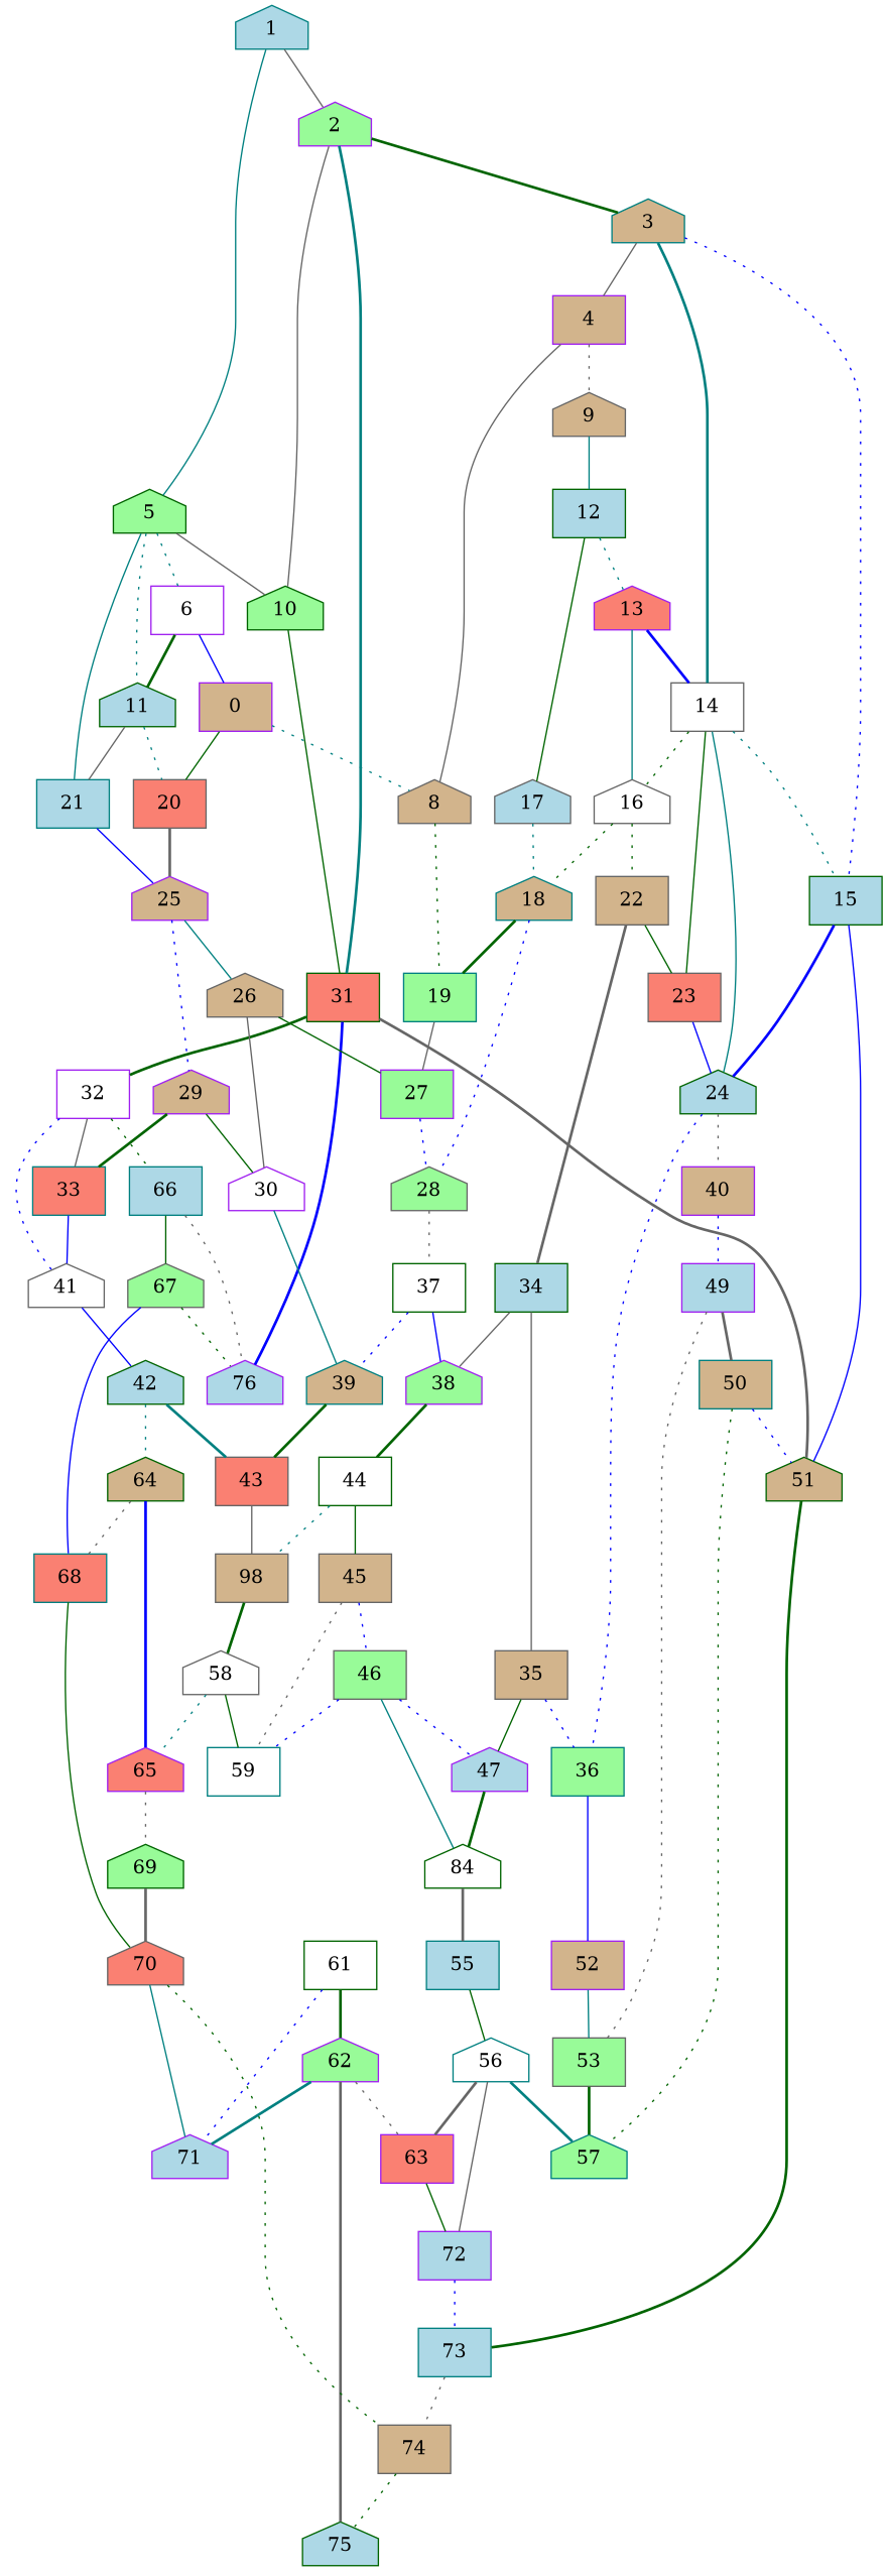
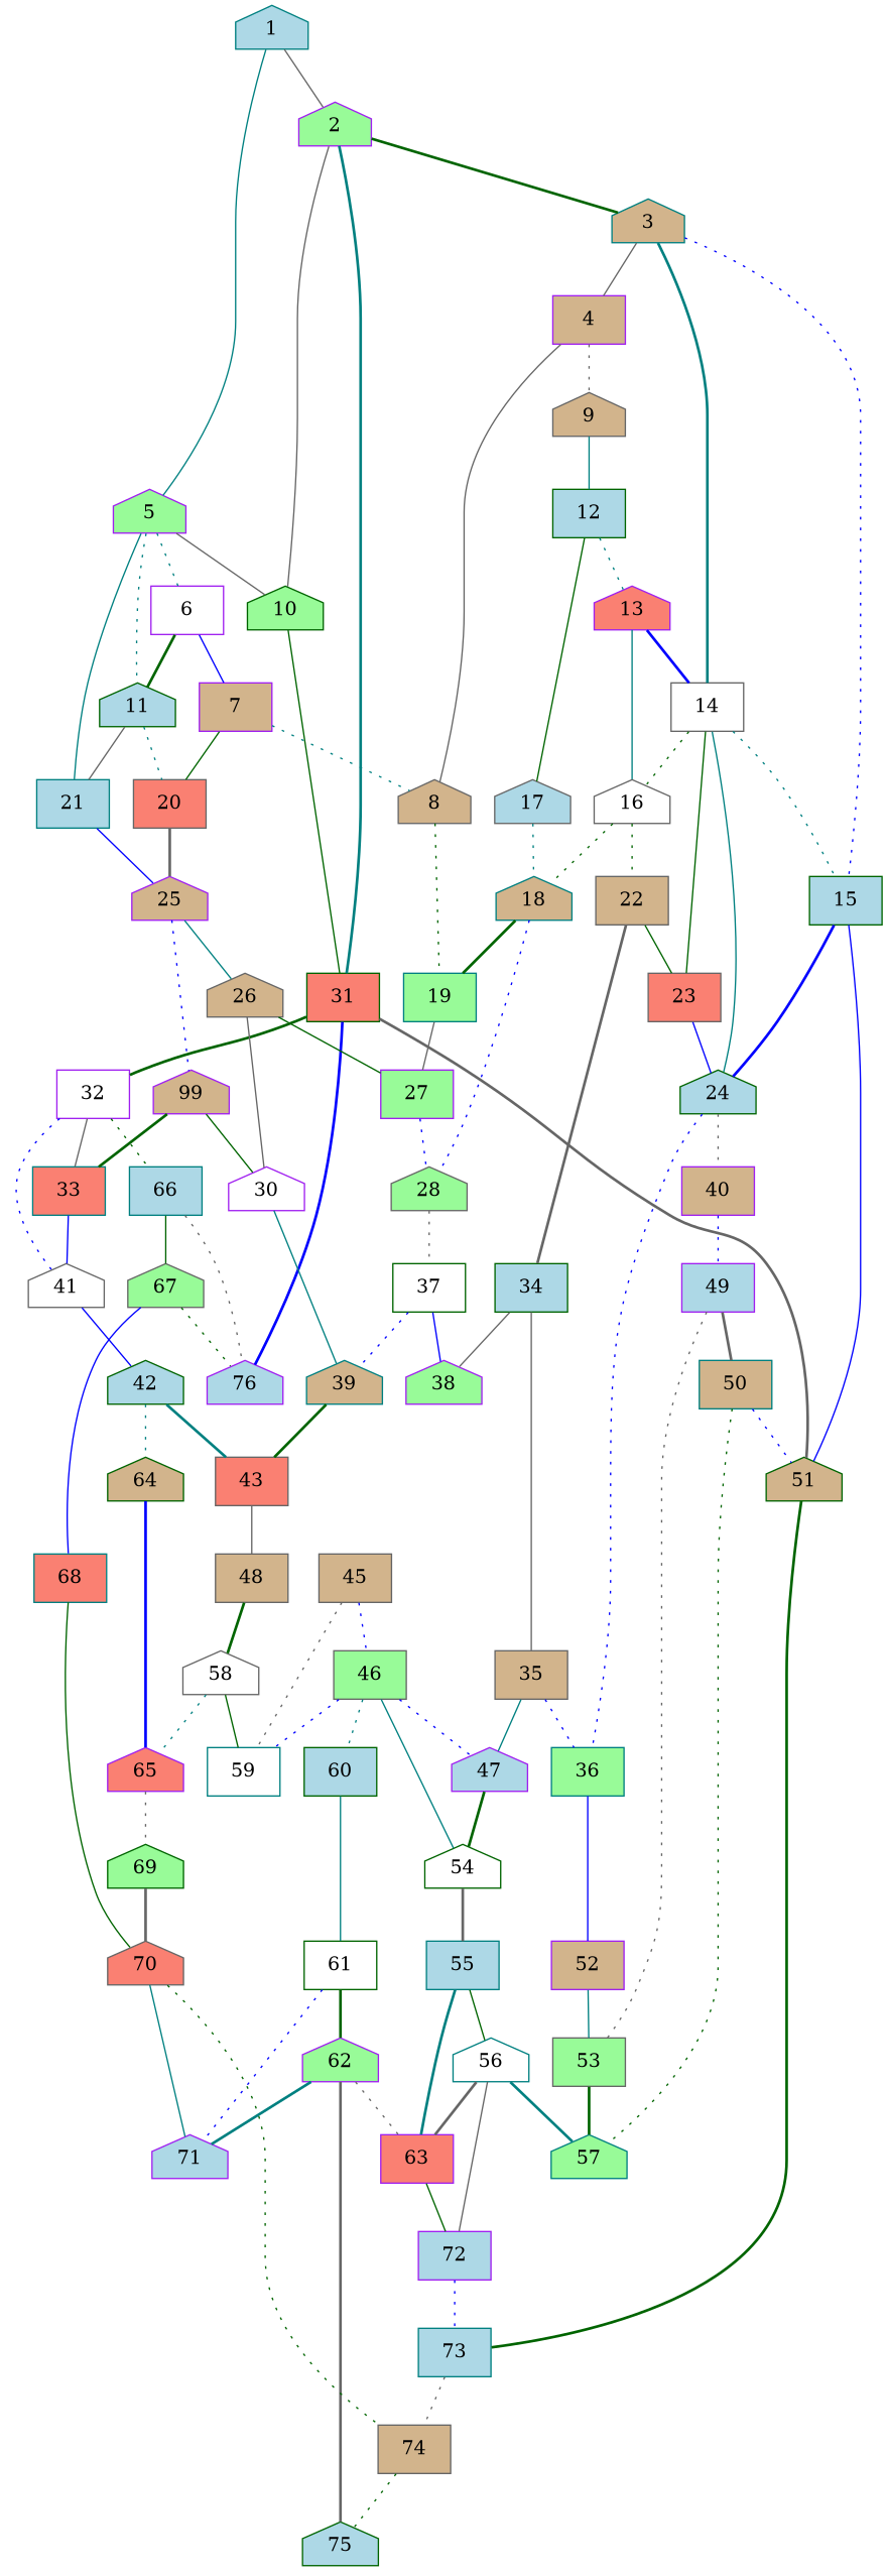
  graph {
    node [color=purple fillcolor=tan shape=box style=filled]
    edge [color=darkgreen style=solid weight=1.0]
    1 [color=teal fillcolor=lightblue shape=house]
    2 [fillcolor=palegreen shape=house]
-   5 [color=darkgreen fillcolor=palegreen shape=house]
+   5 [fillcolor=palegreen shape=house]
    3 [color=teal shape=house]
    10 [color=darkgreen fillcolor=palegreen shape=house]
    31 [color=darkgreen fillcolor=salmon]
    6 [fillcolor=white]
    11 [color=darkgreen fillcolor=lightblue shape=house]
    21 [color=teal fillcolor=lightblue]
    4
    14 [color=gray40 fillcolor=white]
    15 [color=darkgreen fillcolor=lightblue]
    51 [color=darkgreen shape=house]
    32 [fillcolor=white]
    76 [fillcolor=lightblue shape=house]
    8 [color=gray40 shape=house]
    9 [color=gray40 shape=house]
    16 [color=gray40 fillcolor=white shape=house]
    23 [color=gray40 fillcolor=salmon]
    24 [color=darkgreen fillcolor=lightblue shape=house]
    19 [color=teal fillcolor=palegreen]
    12 [color=darkgreen fillcolor=lightblue]
-   7 [label=0]
+   7
    20 [color=gray40 fillcolor=salmon]
    25 [shape=house]
    27 [fillcolor=palegreen]
    13 [fillcolor=salmon shape=house]
    17 [color=gray40 fillcolor=lightblue shape=house]
    18 [color=teal shape=house]
    22 [color=gray40]
    36 [color=teal fillcolor=palegreen]
    40
    73 [color=teal fillcolor=lightblue]
    28 [color=gray40 fillcolor=palegreen shape=house]
    34 [color=darkgreen fillcolor=lightblue]
    37 [color=darkgreen fillcolor=white]
    26 [color=gray40 shape=house]
-   29 [shape=house]
+   29 [shape=house label=99]
    35 [color=gray40]
    38 [fillcolor=palegreen shape=house]
    52
    49 [fillcolor=lightblue]
    30 [fillcolor=white shape=house]
    33 [color=teal fillcolor=salmon]
    39 [color=teal shape=house]
    41 [color=gray40 fillcolor=white shape=house]
    43 [color=gray40 fillcolor=salmon]
    66 [color=teal fillcolor=lightblue]
    42 [color=darkgreen fillcolor=lightblue shape=house]
    67 [color=gray40 fillcolor=palegreen shape=house]
    47 [fillcolor=lightblue shape=house]
-   44 [color=darkgreen fillcolor=white]
-   54 [color=darkgreen fillcolor=white shape=house label=84]
+   54 [color=darkgreen fillcolor=white shape=house]
    53 [color=gray40 fillcolor=palegreen]
-   48 [color=gray40 label=98]
+   48 [color=gray40]
    45 [color=gray40]
    50 [color=teal]
    64 [color=darkgreen shape=house]
    65 [fillcolor=salmon shape=house]
    68 [color=teal fillcolor=salmon]
    58 [color=gray40 fillcolor=white shape=house]
    46 [color=gray40 fillcolor=palegreen]
    59 [color=teal fillcolor=white]
+   60 [color=darkgreen fillcolor=lightblue]
    55 [color=teal fillcolor=lightblue]
    61 [color=darkgreen fillcolor=white]
    57 [color=teal fillcolor=palegreen shape=house]
    74 [color=gray40]
    56 [color=teal fillcolor=white shape=house]
    63 [fillcolor=salmon]
    72 [fillcolor=lightblue]
    69 [color=darkgreen fillcolor=palegreen shape=house]
    62 [fillcolor=palegreen shape=house]
    71 [fillcolor=lightblue shape=house]
    75 [color=darkgreen fillcolor=lightblue shape=house]
    70 [color=gray40 fillcolor=salmon shape=house]
    1 -- 2 [color=gray40]
    1 -- 5 [color=teal]
    2 -- 3 [style=bold]
    2 -- 10 [color=gray40]
    2 -- 31 [color=teal style=bold]
    5 -- 10 [color=gray40]
    5 -- 6 [color=teal style=dotted]
    5 -- 11 [color=teal style=dotted weight=2.0]
    5 -- 21 [color=teal]
    3 -- 4 [color=gray40]
    3 -- 14 [color=teal style=bold]
    3 -- 15 [color=blue style=dotted]
    10 -- 31
    31 -- 51 [color=gray40 style=bold]
    31 -- 32 [style=bold weight=2.0]
    31 -- 76 [color=blue style=bold]
    6 -- 11 [style=bold]
    6 -- 7 [color=blue]
    11 -- 21 [color=gray40]
    11 -- 20 [color=teal style=dotted weight=2.0]
    21 -- 25 [color=blue]
    4 -- 8 [color=gray40]
    4 -- 9 [color=gray40 style=dotted weight=2.0]
    14 -- 15 [color=teal style=dotted]
    14 -- 16 [style=dotted]
    14 -- 23
    14 -- 24 [color=teal]
    15 -- 51 [color=blue]
    15 -- 24 [color=blue style=bold]
    51 -- 73 [style=bold]
    32 -- 33 [color=gray40]
    32 -- 41 [color=blue style=dotted]
    32 -- 66 [style=dotted weight=2.0]
    8 -- 19 [style=dotted]
    9 -- 12 [color=teal]
    16 -- 18 [style=dotted weight=2.0]
    16 -- 22 [style=dotted]
    23 -- 24 [color=blue]
    24 -- 36 [color=blue style=dotted]
    24 -- 40 [color=gray40 style=dotted weight=2.0]
    19 -- 27 [color=gray40]
    12 -- 13 [color=teal style=dotted]
    12 -- 17
    7 -- 8 [color=teal style=dotted]
    7 -- 20
    20 -- 25 [color=gray40 style=bold weight=2.0]
    25 -- 26 [color=teal]
    25 -- 29 [color=blue style=dotted]
    27 -- 28 [color=blue style=dotted]
    13 -- 14 [color=blue style=bold]
    13 -- 16 [color=teal]
    17 -- 18 [color=teal style=dotted weight=2.0]
    18 -- 19 [style=bold]
    18 -- 28 [color=blue style=dotted]
    22 -- 23
    22 -- 34 [color=gray40 style=bold]
    36 -- 52 [color=blue]
    40 -- 49 [color=blue style=dotted]
    73 -- 74 [color=gray40 style=dotted]
    28 -- 37 [color=gray40 style=dotted]
    34 -- 35 [color=gray40]
    34 -- 38 [color=gray40]
    37 -- 38 [color=blue]
    37 -- 39 [color=blue style=dotted]
    26 -- 27
    26 -- 30 [color=gray40]
    29 -- 30
    29 -- 33 [style=bold]
    35 -- 36 [color=blue style=dotted]
-   35 -- 47
-   38 -- 44 [style=bold]
+   35 -- 47 [color=teal]
    52 -- 53 [color=teal weight=2.0]
    49 -- 53 [color=gray40 style=dotted]
    49 -- 50 [color=gray40 style=bold]
    30 -- 39 [color=teal]
    33 -- 41 [color=blue]
    39 -- 43 [style=bold]
    41 -- 42 [color=blue]
    43 -- 48 [color=gray40]
    66 -- 76 [color=gray40 style=dotted]
    66 -- 67 [weight=3.0]
    42 -- 43 [color=teal style=bold]
    42 -- 64 [color=teal style=dotted]
    67 -- 76 [style=dotted]
    67 -- 68 [color=blue weight=2.0]
    47 -- 54 [style=bold]
-   44 -- 48 [color=teal style=dotted]
-   44 -- 45
    54 -- 55 [color=gray40 style=bold]
    53 -- 57 [style=bold weight=3.0]
    48 -- 58 [style=bold]
    45 -- 46 [color=blue style=dotted]
    45 -- 59 [color=gray40 style=dotted]
    50 -- 51 [color=blue style=dotted]
    50 -- 57 [style=dotted]
    64 -- 65 [color=blue style=bold]
-   64 -- 68 [color=gray40 style=dotted]
    65 -- 69 [color=gray40 style=dotted]
    68 -- 70 [weight=2.0]
    58 -- 65 [color=teal style=dotted]
    58 -- 59
    46 -- 47 [color=blue style=dotted]
    46 -- 54 [color=teal]
    46 -- 59 [color=blue style=dotted]
+   46 -- 60 [color=teal style=dotted weight=2.0]
+   60 -- 61 [color=teal]
    55 -- 56
+   55 -- 63 [color=teal style=bold]
    61 -- 62 [style=bold]
    61 -- 71 [color=blue style=dotted]
    74 -- 75 [style=dotted]
    56 -- 57 [color=teal style=bold weight=2.0]
    56 -- 63 [color=gray40 style=bold weight=2.0]
    56 -- 72 [color=gray40]
    63 -- 72
    72 -- 73 [color=blue style=dotted]
    69 -- 70 [color=gray40 style=bold weight=2.0]
    62 -- 63 [color=gray40 style=dotted weight=2.0]
    62 -- 71 [color=teal style=bold]
    62 -- 75 [color=gray40 style=bold weight=2.0]
    70 -- 74 [style=dotted]
    70 -- 71 [color=teal]
  }
